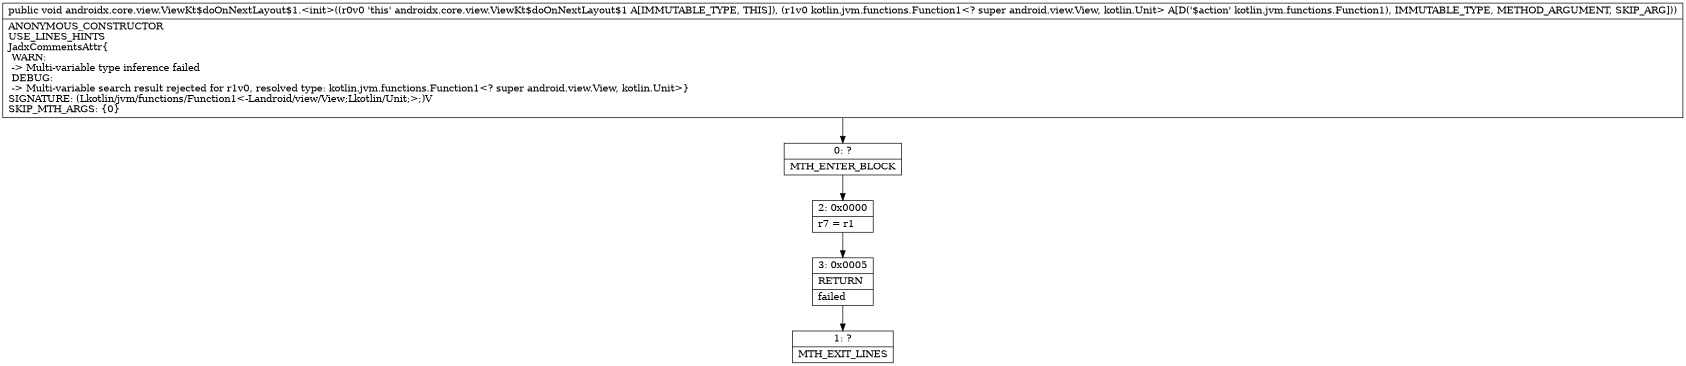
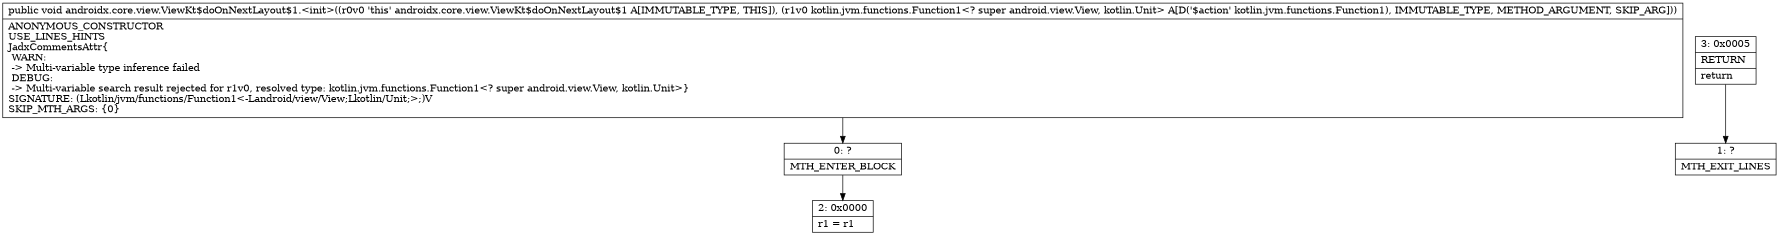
  digraph {
    node [shape=record]
    n1 [label="{0\:\ ?|MTH_ENTER_BLOCK\l}"]
-   n2 [label="{2\:\ 0x0000|r7 = r1\l}"]
-   n3 [label="{3\:\ 0x0005|RETURN\l|failed\l}"]
+   n2 [label="{2\:\ 0x0000|r1 = r1\l}"]
+   n3 [label="{3\:\ 0x0005|RETURN\l|return\l}"]
    n4 [label="{1\:\ ?|MTH_EXIT_LINES\l}"]
    n5 [label="{public void androidx.core.view.ViewKt$doOnNextLayout$1.\<init\>((r0v0 'this' androidx.core.view.ViewKt$doOnNextLayout$1 A[IMMUTABLE_TYPE, THIS]), (r1v0 kotlin.jvm.functions.Function1\<? super android.view.View, kotlin.Unit\> A[D('$action' kotlin.jvm.functions.Function1), IMMUTABLE_TYPE, METHOD_ARGUMENT, SKIP_ARG]))  | ANONYMOUS_CONSTRUCTOR\lUSE_LINES_HINTS\lJadxCommentsAttr\{\l WARN: \l \-\> Multi\-variable type inference failed\l DEBUG: \l \-\> Multi\-variable search result rejected for r1v0, resolved type: kotlin.jvm.functions.Function1\<? super android.view.View, kotlin.Unit\>\}\lSIGNATURE: (Lkotlin\/jvm\/functions\/Function1\<\-Landroid\/view\/View;Lkotlin\/Unit;\>;)V\lSKIP_MTH_ARGS: \{0\}\l}"]
    n1 -> n2
-   n2 -> n3
    n3 -> n4
    n5 -> n1
  }
